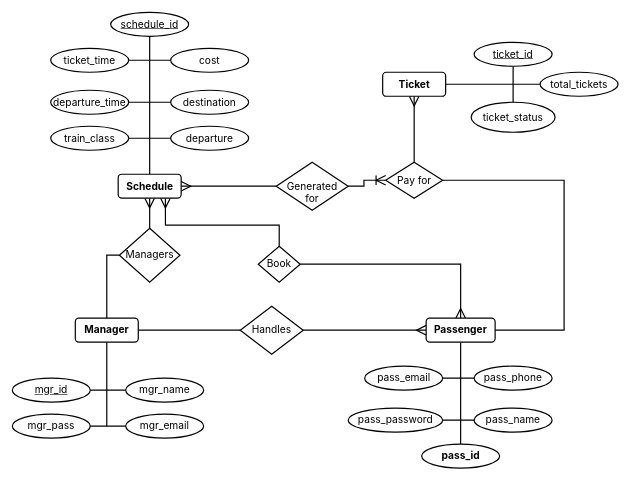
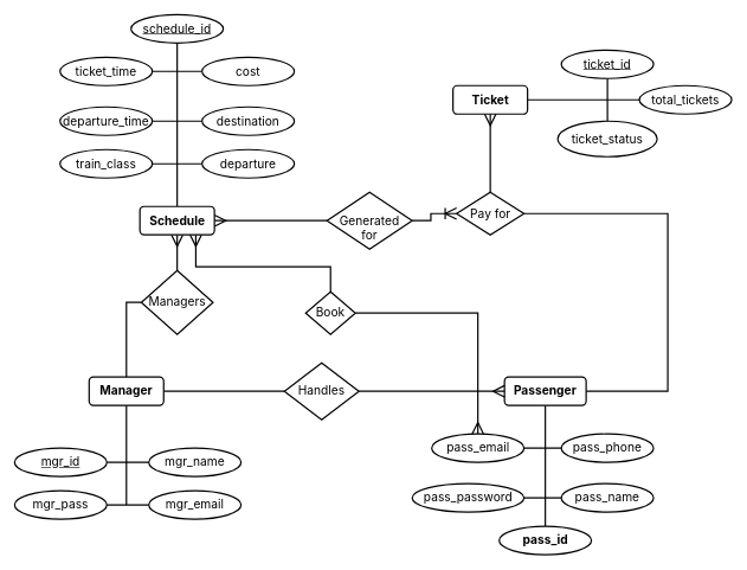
  <mxCell id="0" />
  <mxCell id="1" parent="0" />
  <mxCell id="2" style="edgeStyle=orthogonalEdgeStyle;rounded=0;orthogonalLoop=1;jettySize=auto;html=1;entryX=0.5;entryY=0;entryDx=0;entryDy=0;fontFamily=Inter;fontSize=17;endArrow=none;endFill=0;strokeWidth=2;" parent="1" source="3" target="16" edge="1"><mxGeometry relative="1" as="geometry" /></mxCell>
  <mxCell id="3" value="&lt;u style=&quot;font-size: 17px;&quot;&gt;schedule_id&lt;/u&gt;" style="ellipse;whiteSpace=wrap;html=1;fontFamily=Inter;strokeWidth=2;fontSize=17;" parent="1" vertex="1"><mxGeometry x="184" y="20" width="130" height="40" as="geometry" /></mxCell>
  <mxCell id="4" style="edgeStyle=orthogonalEdgeStyle;rounded=0;orthogonalLoop=1;jettySize=auto;html=1;entryX=0;entryY=0.5;entryDx=0;entryDy=0;fontFamily=Inter;fontSize=17;endArrow=none;endFill=0;strokeWidth=2;" parent="1" source="5" target="6" edge="1"><mxGeometry relative="1" as="geometry" /></mxCell>
  <mxCell id="5" value="ticket_time" style="ellipse;whiteSpace=wrap;html=1;fontFamily=Inter;strokeWidth=2;fontSize=17;" parent="1" vertex="1"><mxGeometry x="84" y="80" width="130" height="40" as="geometry" /></mxCell>
  <mxCell id="6" value="cost" style="ellipse;whiteSpace=wrap;html=1;fontFamily=Inter;strokeWidth=2;fontSize=17;" parent="1" vertex="1"><mxGeometry x="284" y="80" width="130" height="40" as="geometry" /></mxCell>
  <mxCell id="7" style="edgeStyle=orthogonalEdgeStyle;rounded=0;orthogonalLoop=1;jettySize=auto;html=1;entryX=0;entryY=0.5;entryDx=0;entryDy=0;fontFamily=Inter;fontSize=17;endArrow=none;endFill=0;strokeWidth=2;" parent="1" source="8" target="9" edge="1"><mxGeometry relative="1" as="geometry" /></mxCell>
  <mxCell id="8" value="departure_time" style="ellipse;whiteSpace=wrap;html=1;fontFamily=Inter;strokeWidth=2;fontSize=17;" parent="1" vertex="1"><mxGeometry x="84" y="150" width="130" height="40" as="geometry" /></mxCell>
  <mxCell id="9" value="destination" style="ellipse;whiteSpace=wrap;html=1;fontFamily=Inter;strokeWidth=2;fontSize=17;" parent="1" vertex="1"><mxGeometry x="284" y="150" width="130" height="40" as="geometry" /></mxCell>
  <mxCell id="10" value="train_class" style="ellipse;whiteSpace=wrap;html=1;fontFamily=Inter;strokeWidth=2;fontSize=17;" parent="1" vertex="1"><mxGeometry x="84" y="210" width="130" height="40" as="geometry" /></mxCell>
  <mxCell id="11" style="edgeStyle=orthogonalEdgeStyle;rounded=0;orthogonalLoop=1;jettySize=auto;html=1;entryX=1;entryY=0.5;entryDx=0;entryDy=0;fontFamily=Inter;fontSize=17;endArrow=none;endFill=0;strokeWidth=2;" parent="1" source="12" target="10" edge="1"><mxGeometry relative="1" as="geometry" /></mxCell>
  <mxCell id="12" value="departure" style="ellipse;whiteSpace=wrap;html=1;fontFamily=Inter;strokeWidth=2;fontSize=17;" parent="1" vertex="1"><mxGeometry x="284" y="210" width="130" height="40" as="geometry" /></mxCell>
  <mxCell id="13" style="edgeStyle=orthogonalEdgeStyle;rounded=0;orthogonalLoop=1;jettySize=auto;html=1;entryX=0;entryY=0.5;entryDx=0;entryDy=0;fontFamily=Inter;fontSize=17;endArrow=none;endFill=0;startArrow=ERmany;startFill=0;startSize=13;strokeWidth=2;" parent="1" source="16" target="18" edge="1"><mxGeometry relative="1" as="geometry" /></mxCell>
  <mxCell id="14" style="edgeStyle=orthogonalEdgeStyle;rounded=0;orthogonalLoop=1;jettySize=auto;html=1;entryX=0.5;entryY=0;entryDx=0;entryDy=0;fontFamily=Inter;fontSize=17;endArrow=none;endFill=0;startArrow=ERmany;startFill=0;startSize=13;strokeWidth=2;" parent="1" source="16" target="31" edge="1"><mxGeometry relative="1" as="geometry" /></mxCell>
  <mxCell id="15" style="edgeStyle=orthogonalEdgeStyle;rounded=0;orthogonalLoop=1;jettySize=auto;html=1;exitX=0.75;exitY=1;exitDx=0;exitDy=0;entryX=0.5;entryY=0;entryDx=0;entryDy=0;fontFamily=Inter;fontSize=17;endArrow=none;endFill=0;startArrow=ERmany;startFill=0;startSize=13;strokeWidth=2;" parent="1" source="16" target="29" edge="1"><mxGeometry relative="1" as="geometry" /></mxCell>
  <mxCell id="16" value="Schedule" style="rounded=1;whiteSpace=wrap;html=1;fontSize=17;fontStyle=1;fontFamily=Inter;strokeWidth=2;" parent="1" vertex="1"><mxGeometry x="196.5" y="290" width="105" height="40" as="geometry" /></mxCell>
  <mxCell id="17" style="edgeStyle=orthogonalEdgeStyle;rounded=0;orthogonalLoop=1;jettySize=auto;html=1;fontFamily=Inter;fontSize=17;endArrow=ERoneToMany;endFill=0;startSize=6;endSize=13;strokeWidth=2;" parent="1" source="18" target="27" edge="1"><mxGeometry relative="1" as="geometry" /></mxCell>
  <mxCell id="18" value="&lt;br style=&quot;font-size: 17px;&quot;&gt;Generated&lt;br style=&quot;font-size: 17px;&quot;&gt;for" style="rhombus;whiteSpace=wrap;html=1;fontFamily=Inter;strokeWidth=2;fontSize=17;" parent="1" vertex="1"><mxGeometry x="460" y="270" width="120" height="80" as="geometry" /></mxCell>
  <mxCell id="19" style="edgeStyle=orthogonalEdgeStyle;rounded=0;orthogonalLoop=1;jettySize=auto;html=1;entryX=0;entryY=0.5;entryDx=0;entryDy=0;fontFamily=Inter;fontSize=17;endArrow=none;endFill=0;strokeWidth=2;" parent="1" source="21" target="25" edge="1"><mxGeometry relative="1" as="geometry" /></mxCell>
  <mxCell id="20" style="edgeStyle=orthogonalEdgeStyle;rounded=0;orthogonalLoop=1;jettySize=auto;html=1;entryX=0.5;entryY=0;entryDx=0;entryDy=0;fontFamily=Inter;fontSize=17;endArrow=none;endFill=0;startArrow=ERmany;startFill=0;startSize=13;strokeWidth=2;" parent="1" source="21" target="27" edge="1"><mxGeometry relative="1" as="geometry" /></mxCell>
  <mxCell id="21" value="Ticket" style="rounded=1;whiteSpace=wrap;html=1;fontFamily=Inter;fontSize=17;fontStyle=1;strokeWidth=2;" parent="1" vertex="1"><mxGeometry x="637.5" y="120" width="105" height="40" as="geometry" /></mxCell>
  <mxCell id="22" value="ticket_status" style="ellipse;whiteSpace=wrap;html=1;fontFamily=Inter;strokeWidth=2;fontSize=17;" parent="1" vertex="1"><mxGeometry x="785" y="170" width="140" height="50" as="geometry" /></mxCell>
  <mxCell id="23" style="edgeStyle=orthogonalEdgeStyle;rounded=0;orthogonalLoop=1;jettySize=auto;html=1;entryX=0.5;entryY=0;entryDx=0;entryDy=0;fontFamily=Inter;fontSize=17;endArrow=none;endFill=0;strokeWidth=2;" parent="1" source="24" target="22" edge="1"><mxGeometry relative="1" as="geometry" /></mxCell>
  <mxCell id="24" value="&lt;u style=&quot;font-size: 17px;&quot;&gt;ticket_id&lt;/u&gt;" style="ellipse;whiteSpace=wrap;html=1;fontFamily=Inter;strokeWidth=2;fontSize=17;" parent="1" vertex="1"><mxGeometry x="790" y="70" width="130" height="40" as="geometry" /></mxCell>
  <mxCell id="25" value="total_tickets" style="ellipse;whiteSpace=wrap;html=1;fontFamily=Inter;strokeWidth=2;fontSize=17;" parent="1" vertex="1"><mxGeometry x="900" y="120" width="130" height="40" as="geometry" /></mxCell>
  <mxCell id="26" style="edgeStyle=orthogonalEdgeStyle;rounded=0;orthogonalLoop=1;jettySize=auto;html=1;entryX=1;entryY=0.5;entryDx=0;entryDy=0;fontFamily=Inter;fontSize=17;endArrow=none;endFill=0;strokeWidth=2;" parent="1" source="27" target="42" edge="1"><mxGeometry relative="1" as="geometry"><Array as="points"><mxPoint x="940" y="300" /><mxPoint x="940" y="550" /></Array></mxGeometry></mxCell>
  <mxCell id="27" value="Pay for" style="rhombus;whiteSpace=wrap;html=1;fontFamily=Inter;strokeWidth=2;fontSize=17;" parent="1" vertex="1"><mxGeometry x="642.5" y="270" width="95" height="60" as="geometry" /></mxCell>
- <mxCell id="28" style="edgeStyle=orthogonalEdgeStyle;rounded=0;orthogonalLoop=1;jettySize=auto;html=1;entryX=0.5;entryY=0;entryDx=0;entryDy=0;fontFamily=Inter;fontSize=17;endArrow=ERmany;endFill=0;endSize=13;strokeWidth=2;" parent="1" source="29" target="42" edge="1"><mxGeometry relative="1" as="geometry" /></mxCell>
+ <mxCell id="28" style="edgeStyle=orthogonalEdgeStyle;rounded=0;orthogonalLoop=1;jettySize=auto;html=1;fontFamily=Inter;fontSize=17;endArrow=ERmany;endFill=0;endSize=13;strokeWidth=2;" parent="1" source="29" target="46" edge="1"><mxGeometry relative="1" as="geometry" /></mxCell>
  <mxCell id="29" value="Book" style="rhombus;whiteSpace=wrap;html=1;fontFamily=Inter;strokeWidth=2;fontSize=17;" parent="1" vertex="1"><mxGeometry x="430" y="410" width="70" height="60" as="geometry" /></mxCell>
  <mxCell id="30" style="edgeStyle=orthogonalEdgeStyle;rounded=0;orthogonalLoop=1;jettySize=auto;html=1;entryX=0.5;entryY=0;entryDx=0;entryDy=0;fontFamily=Inter;fontSize=17;endArrow=none;endFill=0;strokeWidth=2;" parent="1" source="31" target="34" edge="1"><mxGeometry relative="1" as="geometry"><Array as="points"><mxPoint x="178" y="425" /></Array></mxGeometry></mxCell>
  <mxCell id="31" value="Managers" style="rhombus;whiteSpace=wrap;html=1;fontFamily=Inter;strokeWidth=2;fontSize=17;" parent="1" vertex="1"><mxGeometry x="198.5" y="380" width="101" height="90" as="geometry" /></mxCell>
  <mxCell id="32" style="edgeStyle=orthogonalEdgeStyle;rounded=0;orthogonalLoop=1;jettySize=auto;html=1;entryX=0;entryY=0.5;entryDx=0;entryDy=0;fontFamily=Inter;fontSize=17;endArrow=none;endFill=0;strokeWidth=2;" parent="1" source="34" target="44" edge="1"><mxGeometry relative="1" as="geometry" /></mxCell>
  <mxCell id="33" style="edgeStyle=orthogonalEdgeStyle;rounded=0;orthogonalLoop=1;jettySize=auto;html=1;fontFamily=Inter;fontSize=17;endArrow=none;endFill=0;strokeWidth=2;" parent="1" source="34" edge="1"><mxGeometry relative="1" as="geometry"><mxPoint x="177.5" y="710" as="targetPoint" /></mxGeometry></mxCell>
  <mxCell id="34" value="Manager" style="rounded=1;whiteSpace=wrap;html=1;fontFamily=Inter;fontSize=17;fontStyle=1;strokeWidth=2;" parent="1" vertex="1"><mxGeometry x="125" y="530" width="105" height="40" as="geometry" /></mxCell>
  <mxCell id="35" style="edgeStyle=orthogonalEdgeStyle;rounded=0;orthogonalLoop=1;jettySize=auto;html=1;entryX=0;entryY=0.5;entryDx=0;entryDy=0;fontFamily=Inter;fontSize=17;endArrow=none;endFill=0;strokeWidth=2;" parent="1" source="36" target="37" edge="1"><mxGeometry relative="1" as="geometry" /></mxCell>
  <mxCell id="36" value="&lt;u style=&quot;font-size: 17px;&quot;&gt;mgr_id&lt;/u&gt;" style="ellipse;whiteSpace=wrap;html=1;fontFamily=Inter;strokeWidth=2;fontSize=17;" parent="1" vertex="1"><mxGeometry x="20" y="630" width="130" height="40" as="geometry" /></mxCell>
  <mxCell id="37" value="mgr_name" style="ellipse;whiteSpace=wrap;html=1;fontFamily=Inter;strokeWidth=2;fontSize=17;" parent="1" vertex="1"><mxGeometry x="209" y="630" width="130" height="40" as="geometry" /></mxCell>
  <mxCell id="38" value="mgr_pass" style="ellipse;whiteSpace=wrap;html=1;fontFamily=Inter;strokeWidth=2;fontSize=17;" parent="1" vertex="1"><mxGeometry x="20" y="690" width="130" height="40" as="geometry" /></mxCell>
  <mxCell id="39" style="edgeStyle=orthogonalEdgeStyle;rounded=0;orthogonalLoop=1;jettySize=auto;html=1;entryX=1;entryY=0.5;entryDx=0;entryDy=0;fontFamily=Inter;fontSize=17;endArrow=none;endFill=0;strokeWidth=2;" parent="1" source="40" target="38" edge="1"><mxGeometry relative="1" as="geometry" /></mxCell>
  <mxCell id="40" value="mgr_email" style="ellipse;whiteSpace=wrap;html=1;fontFamily=Inter;strokeWidth=2;fontSize=17;" parent="1" vertex="1"><mxGeometry x="209" y="690" width="130" height="40" as="geometry" /></mxCell>
  <mxCell id="41" style="edgeStyle=orthogonalEdgeStyle;rounded=0;orthogonalLoop=1;jettySize=auto;html=1;entryX=0.5;entryY=0;entryDx=0;entryDy=0;fontFamily=Inter;fontSize=17;endArrow=none;endFill=0;strokeWidth=2;" parent="1" source="42" target="51" edge="1"><mxGeometry relative="1" as="geometry" /></mxCell>
  <mxCell id="42" value="Passenger" style="rounded=1;whiteSpace=wrap;html=1;fontFamily=Inter;fontSize=17;fontStyle=1;strokeWidth=2;" parent="1" vertex="1"><mxGeometry x="710" y="530" width="115" height="40" as="geometry" /></mxCell>
  <mxCell id="43" style="edgeStyle=orthogonalEdgeStyle;rounded=0;orthogonalLoop=1;jettySize=auto;html=1;entryX=0;entryY=0.5;entryDx=0;entryDy=0;fontFamily=Inter;fontSize=17;endArrow=ERmany;endFill=0;startSize=6;endSize=13;strokeWidth=2;" parent="1" source="44" target="42" edge="1"><mxGeometry relative="1" as="geometry" /></mxCell>
  <mxCell id="44" value="Handles" style="rhombus;whiteSpace=wrap;html=1;fontFamily=Inter;strokeWidth=2;fontSize=17;" parent="1" vertex="1"><mxGeometry x="400" y="510" width="105" height="80" as="geometry" /></mxCell>
  <mxCell id="45" style="edgeStyle=orthogonalEdgeStyle;rounded=0;orthogonalLoop=1;jettySize=auto;html=1;entryX=0;entryY=0.5;entryDx=0;entryDy=0;fontFamily=Inter;fontSize=17;endArrow=none;endFill=0;strokeWidth=2;" parent="1" source="46" target="47" edge="1"><mxGeometry relative="1" as="geometry" /></mxCell>
  <mxCell id="46" value="pass_email" style="ellipse;whiteSpace=wrap;html=1;fontFamily=Inter;strokeWidth=2;fontSize=17;" parent="1" vertex="1"><mxGeometry x="607.5" y="610" width="130" height="40" as="geometry" /></mxCell>
  <mxCell id="47" value="pass_phone" style="ellipse;whiteSpace=wrap;html=1;fontFamily=Inter;strokeWidth=2;fontSize=17;" parent="1" vertex="1"><mxGeometry x="790" y="610" width="130" height="40" as="geometry" /></mxCell>
  <mxCell id="48" style="edgeStyle=orthogonalEdgeStyle;rounded=0;orthogonalLoop=1;jettySize=auto;html=1;entryX=0;entryY=0.5;entryDx=0;entryDy=0;fontFamily=Inter;fontSize=17;endArrow=none;endFill=0;strokeWidth=2;" parent="1" source="49" target="50" edge="1"><mxGeometry relative="1" as="geometry" /></mxCell>
  <mxCell id="49" value="pass_password" style="ellipse;whiteSpace=wrap;html=1;fontFamily=Inter;strokeWidth=2;fontSize=17;" parent="1" vertex="1"><mxGeometry x="580" y="680" width="157.5" height="40" as="geometry" /></mxCell>
  <mxCell id="50" value="pass_name" style="ellipse;whiteSpace=wrap;html=1;fontFamily=Inter;strokeWidth=2;fontSize=17;" parent="1" vertex="1"><mxGeometry x="790" y="680" width="130" height="40" as="geometry" /></mxCell>
  <mxCell id="51" value="&lt;b style=&quot;font-size: 17px;&quot;&gt;pass_id&lt;/b&gt;" style="ellipse;whiteSpace=wrap;html=1;fontFamily=Inter;strokeWidth=2;fontSize=17;" parent="1" vertex="1"><mxGeometry x="702.5" y="740" width="130" height="40" as="geometry" /></mxCell>
